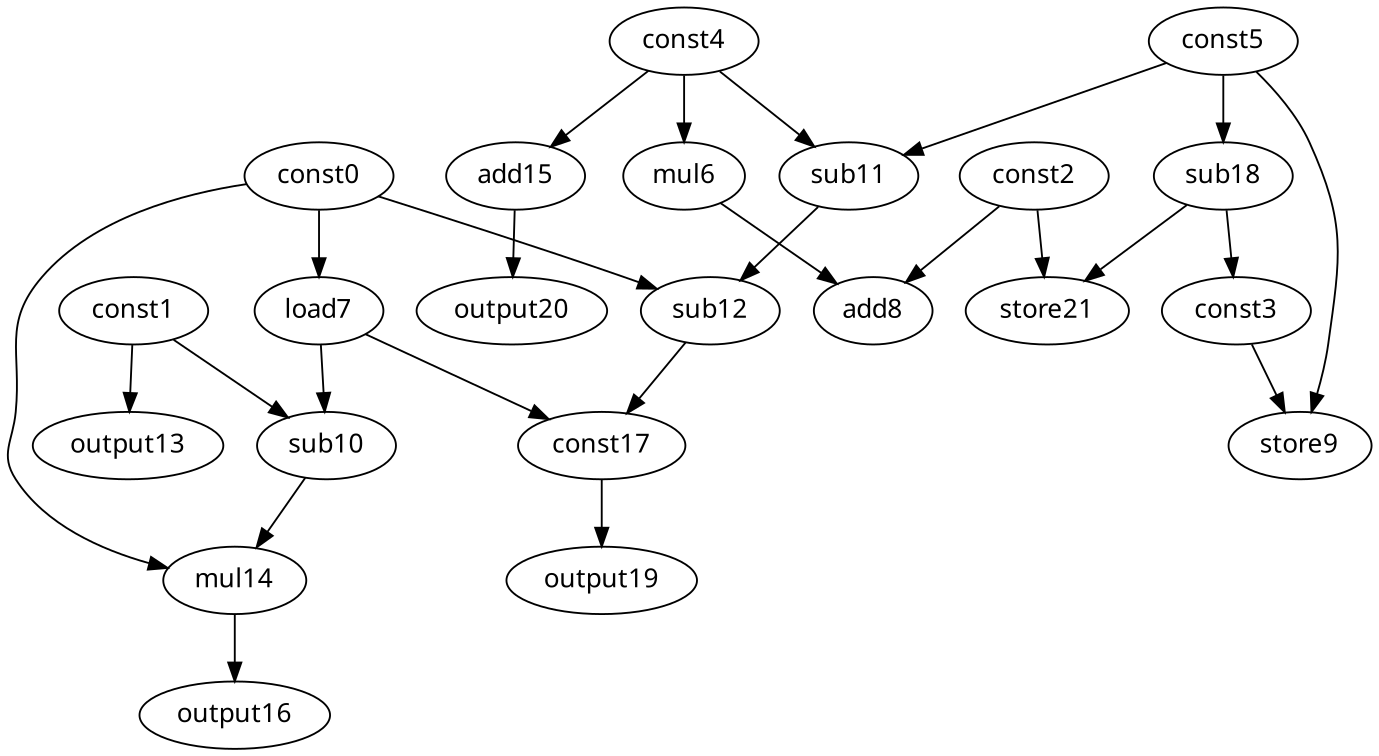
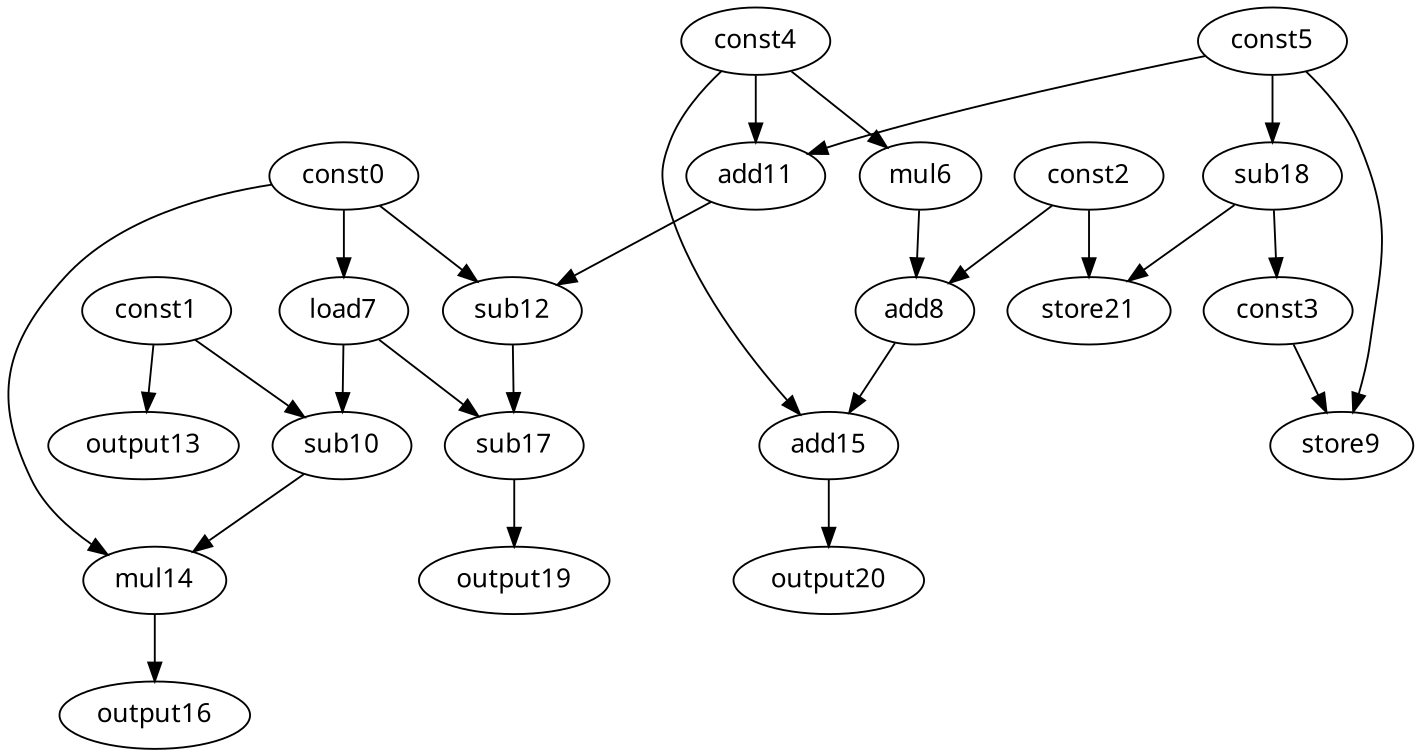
  digraph {
    fontname="Noto Sans"
    node [fontname="Noto Sans" opcode=const]
    edge [fontname="Noto Sans" operand=0]
    load7 [opcode=load]
    const0
    sub12 [opcode=sub]
    mul14 [opcode=mul]
    sub10 [opcode=sub]
-   sub17 [opcode=sub label=const17]
+   sub17 [opcode=sub]
    output16 [opcode=output]
    const1
    output13 [opcode=output]
    add8 [opcode=add]
    const2
    store21 [opcode=store]
    add15 [opcode=add]
    store9 [opcode=store]
    const3
    sub18 [opcode=sub]
    n17 [label=mul6 opcode=load]
    const4
-   sub11 [opcode=sub]
+   sub11 [opcode=sub label=add11]
    output20 [opcode=output]
    const5
    output19 [opcode=output]
    load7 -> sub10 [operand=1]
    load7 -> sub17 [operand=1]
    const0 -> load7
    const0 -> sub12
    const0 -> mul14
    sub12 -> sub17
    mul14 -> output16
    sub10 -> mul14 [operand=1]
    sub17 -> output19
    const1 -> sub10
    const1 -> output13
+   add8 -> add15
    const2 -> add8
    const2 -> store21
    add15 -> output20
    const3 -> store9
    sub18 -> store21 [operand=1]
    sub18 -> const3
    n17 -> add8 [operand=1]
    const4 -> add15 [operand=1]
    const4 -> n17
    const4 -> sub11
    sub11 -> sub12 [operand=1]
    const5 -> store9 [operand=1]
    const5 -> sub18 [operand=1]
    const5 -> sub11 [operand=1]
  }
